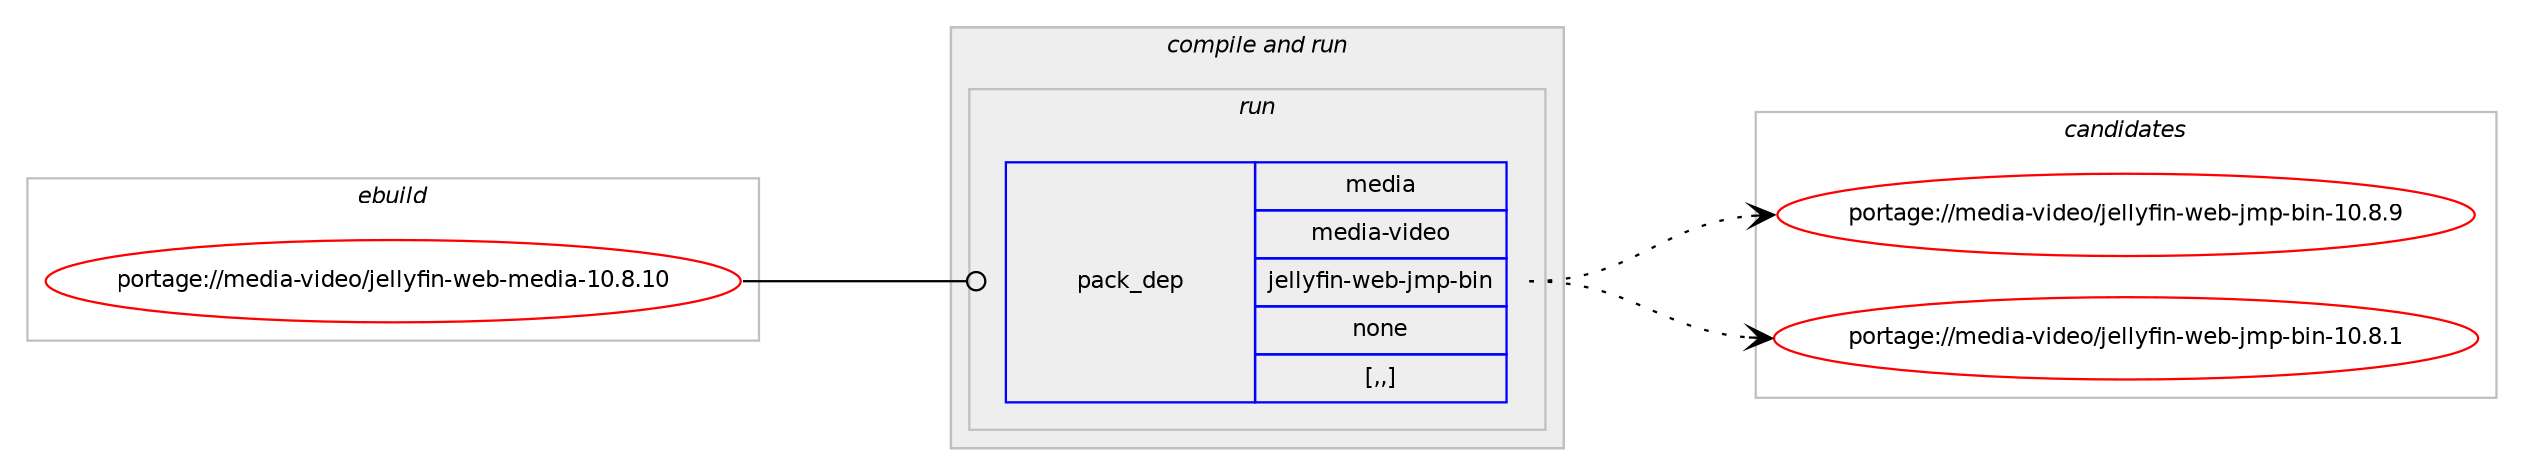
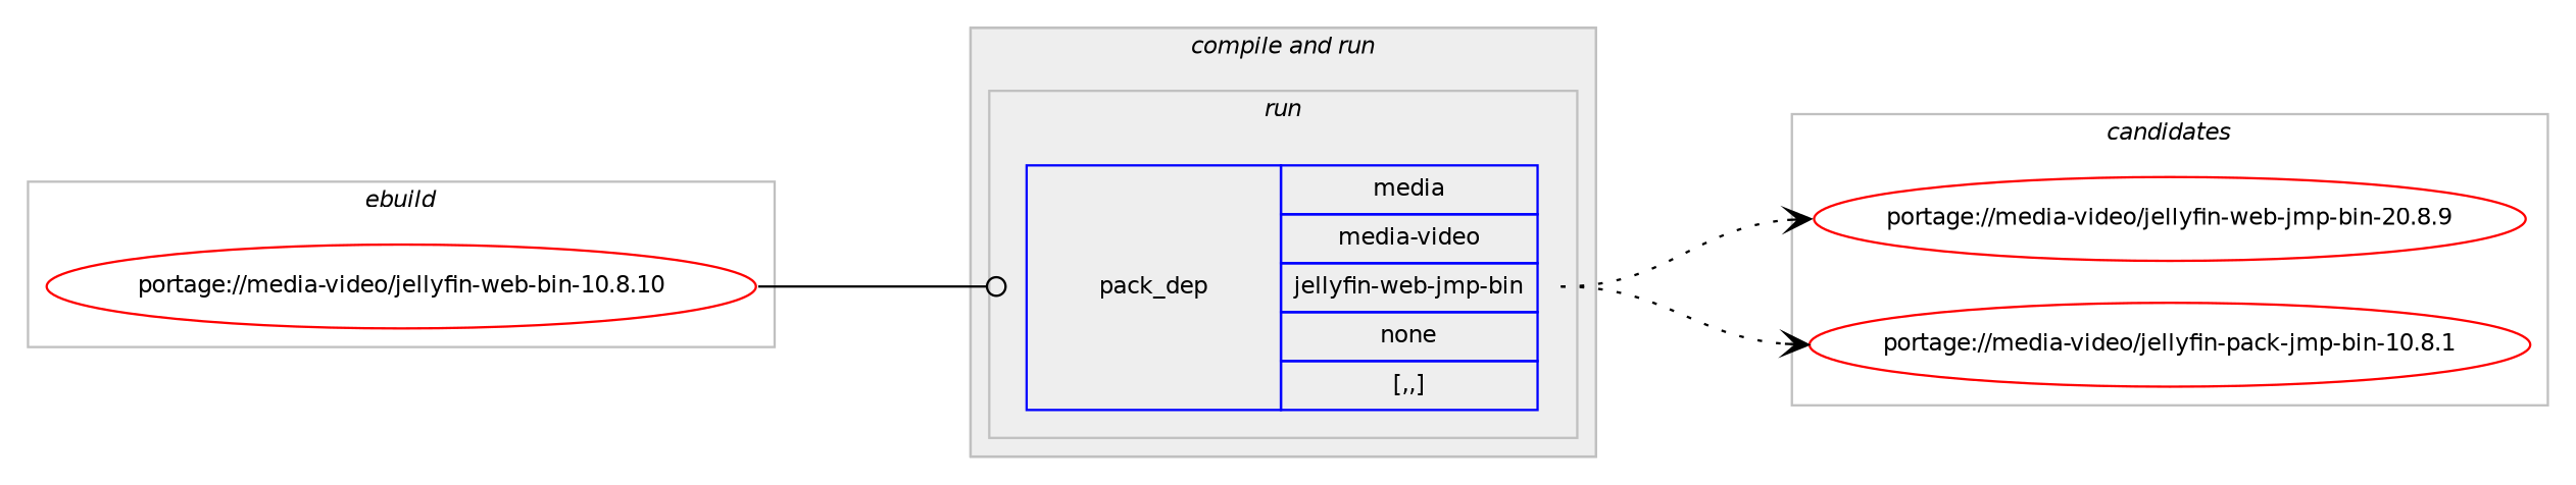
  digraph {
    compound=true
    concentrate=true
    fontname=Helvetica
    fontsize=10
    newrank=true
    rankdir=LR
    ranksep=1.5
    node [color=red fontname=Helvetica fontsize=10]
    edge [arrowhead=vee headport=w style=dotted tailport=e weight=100]
-   n1 [label="portage://media-video/jellyfin-web-media-10.8.10" width=4]
+   n1 [label="portage://media-video/jellyfin-web-bin-10.8.10" width=4]
    n2 [color=blue label=<<TABLE BORDER="0" CELLBORDER="1" CELLSPACING="0" CELLPADDING="4" WIDTH="220"><TR><TD ROWSPAN="6" CELLPADDING="30">pack_dep</TD></TR><TR><TD WIDTH="110">media</TD></TR><TR><TD>media-video</TD></TR><TR><TD>jellyfin-web-jmp-bin</TD></TR><TR><TD>none</TD></TR><TR><TD>[,,]</TD></TR></TABLE>> shape=none]
-   n3 [label="portage://media-video/jellyfin-web-jmp-bin-10.8.9" width=4]
-   n4 [label="portage://media-video/jellyfin-web-jmp-bin-10.8.1" width=4]
+   n3 [label="portage://media-video/jellyfin-web-jmp-bin-20.8.9" width=4]
+   n4 [label="portage://media-video/jellyfin-pack-jmp-bin-10.8.1" width=4]
    subgraph cluster_1 {
      color=gray
      label=<<i>ebuild</i>>
      n1
    }
    subgraph cluster_2 {
      color=gray
      label=<<i>dependencies</i>>
      subgraph cluster_3 {
        color=gray
        fillcolor="#eeeeee"
        label=<<i>compile</i>>
        style=filled
      }
      subgraph cluster_4 {
        color=gray
        fillcolor="#eeeeee"
        label=<<i>compile and run</i>>
        style=filled
      }
      subgraph cluster_5 {
        color=gray
        fillcolor="#eeeeee"
        label=<<i>run</i>>
        style=filled
        subgraph sub_6 {
          color=gray
          fillcolor="#eeeeee"
          label=<<i>run</i>>
          style=filled
          n2
        }
      }
    }
    subgraph cluster_7 {
      color=gray
      label=<<i>candidates</i>>
      rank=same
      subgraph sub_8 {
        color=black
        label=<<i>candidates</i>>
        nodesep=1
        rank=same
        n3
        n4
      }
    }
    n1 -> n2 [arrowhead=odot style=solid weight=20]
    n2 -> n3
    n2 -> n4
  }
